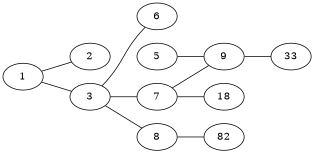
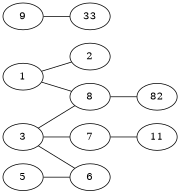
  graph {
    rankdir=LR
    node [chem=C]
    edge [valence=1]
    1
    2
    3
    6 [chem=Cl]
    7
    8 [chem=O]
    5
    9
-   11 [chem=H label=18]
+   11 [chem=H]
    n10 [chem=H label=82]
    n11 [chem=H label=33]
    1 -- 2
-   1 -- 3 [valence=2]
+   1 -- 8 [valence=2]
    3 -- 6
    3 -- 7
    3 -- 8
-   7 -- 9 [valence=2]
    7 -- 11
    8 -- n10
-   5 -- 9
+   5 -- 6
    9 -- n11
  }
